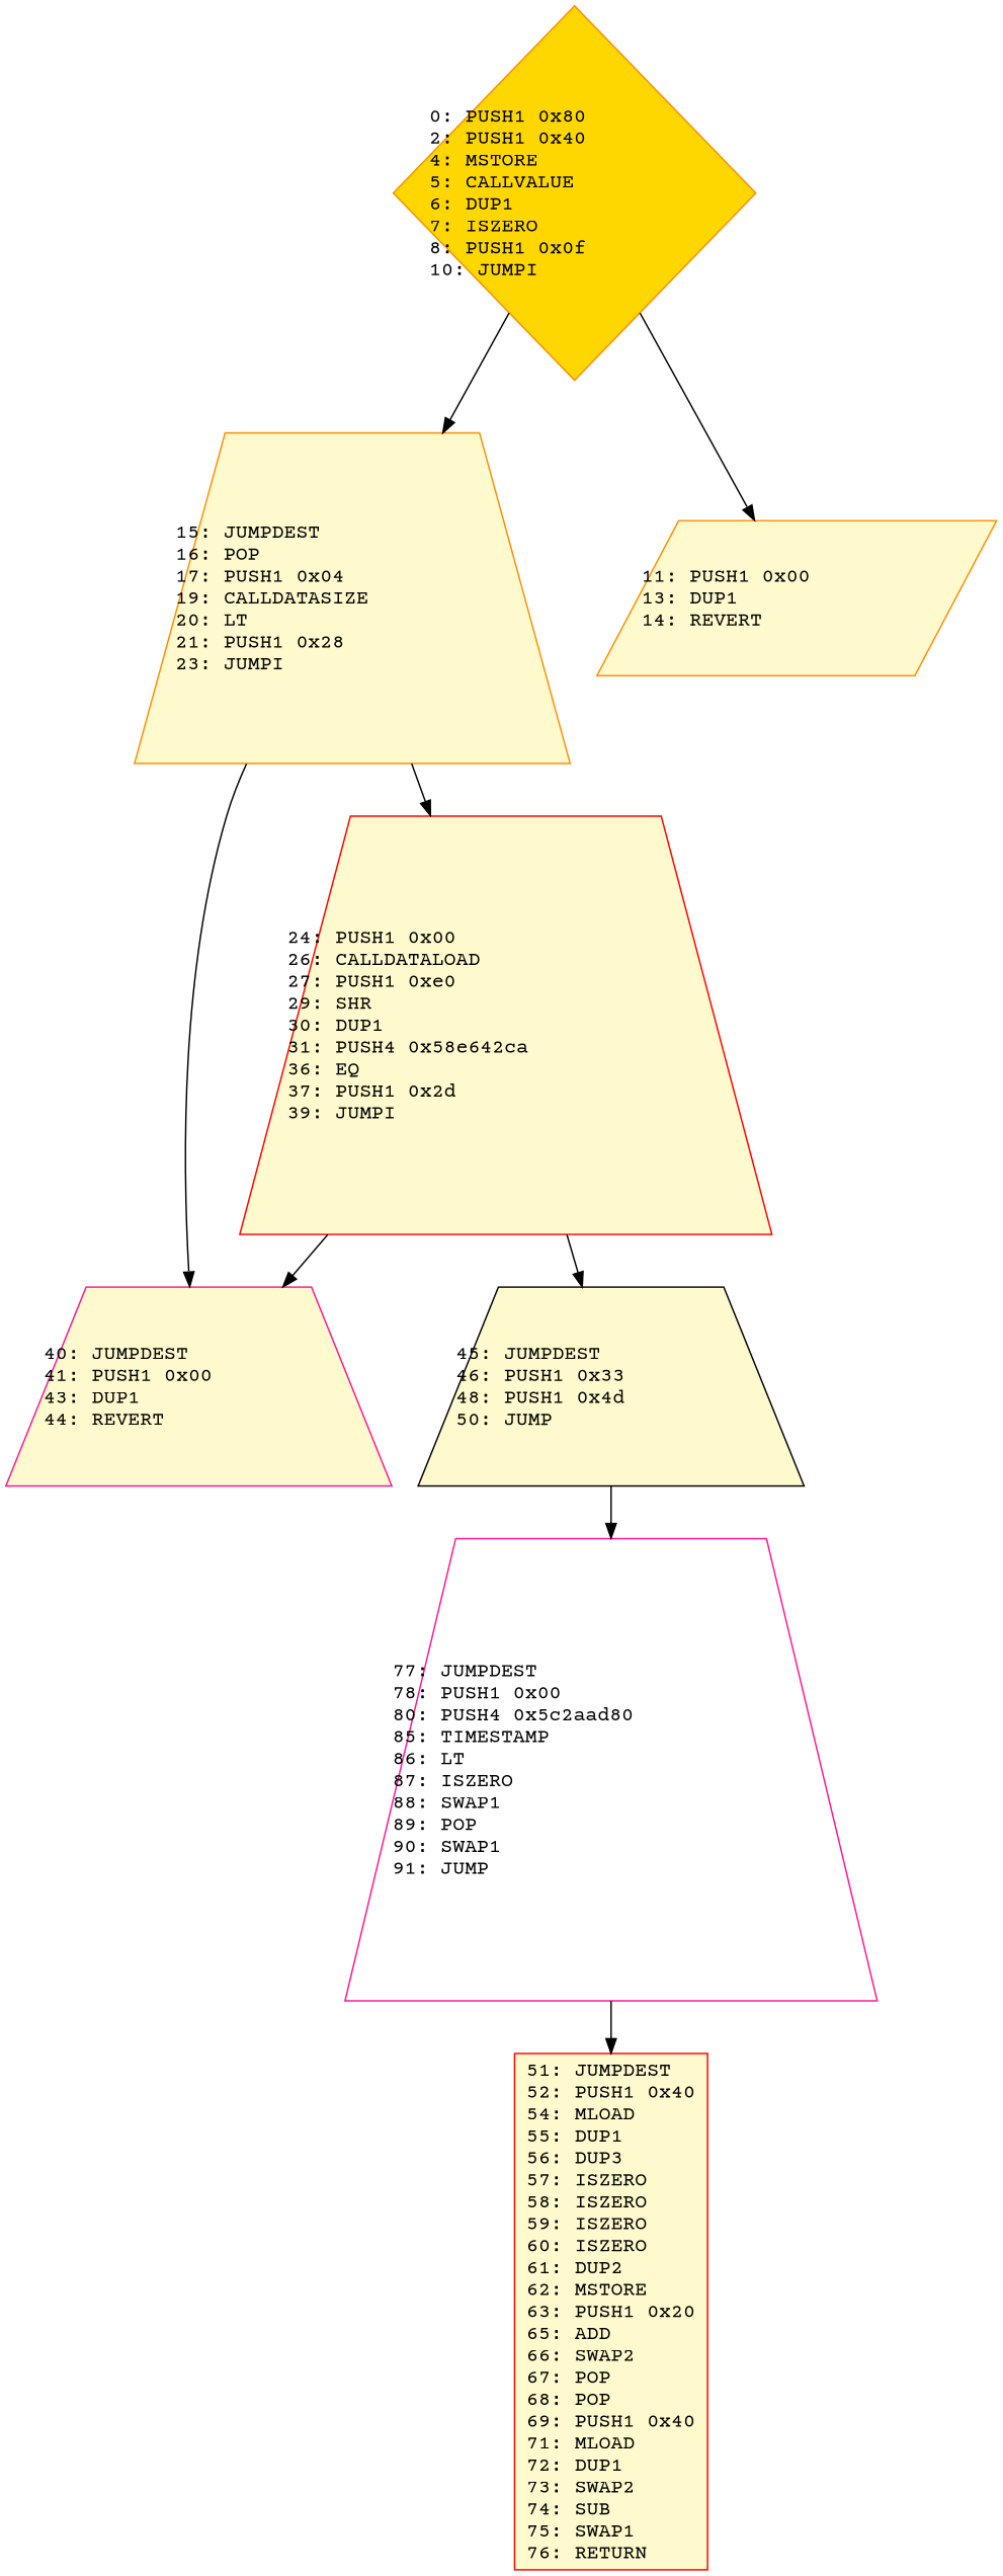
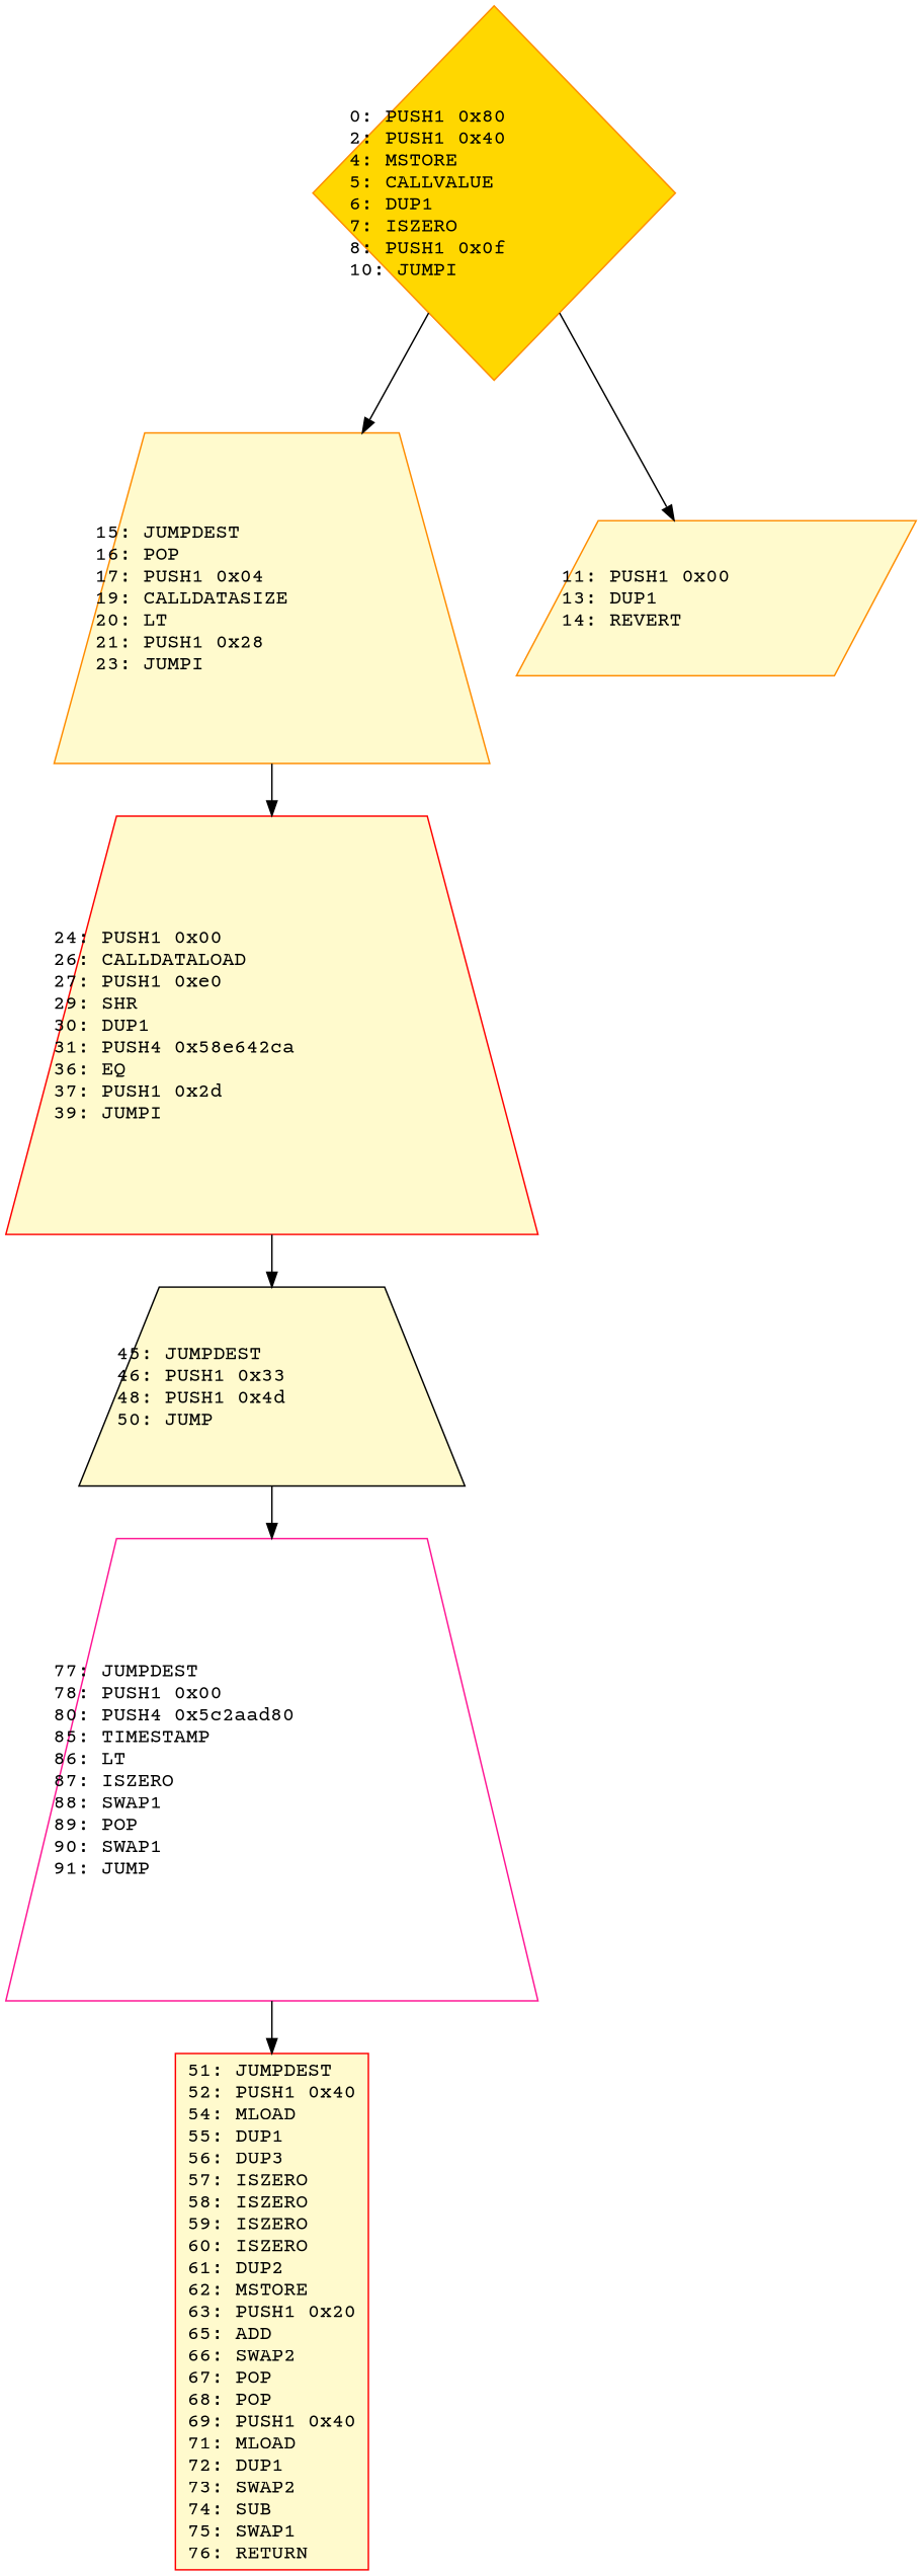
  digraph {
    fontname="Courier Prime"
    rankdir=UD
    node [color=darkorange fillcolor=lemonchiffon fontcolor=black fontname="Courier Prime" shape=trapezium style=filled]
    edge [fontname="Courier Prime"]
    n1 [fillcolor=gold label="0: PUSH1 0x80\l2: PUSH1 0x40\l4: MSTORE\l5: CALLVALUE\l6: DUP1\l7: ISZERO\l8: PUSH1 0x0f\l10: JUMPI\l" shape=diamond]
    n2 [label="15: JUMPDEST\l16: POP\l17: PUSH1 0x04\l19: CALLDATASIZE\l20: LT\l21: PUSH1 0x28\l23: JUMPI\l"]
    n3 [label="11: PUSH1 0x00\l13: DUP1\l14: REVERT\l" shape=parallelogram]
    n4 [color=red label="24: PUSH1 0x00\l26: CALLDATALOAD\l27: PUSH1 0xe0\l29: SHR\l30: DUP1\l31: PUSH4 0x58e642ca\l36: EQ\l37: PUSH1 0x2d\l39: JUMPI\l"]
-   n5 [color=deeppink label="40: JUMPDEST\l41: PUSH1 0x00\l43: DUP1\l44: REVERT\l"]
    n6 [color=black label="45: JUMPDEST\l46: PUSH1 0x33\l48: PUSH1 0x4d\l50: JUMP\l"]
    n7 [color=deeppink fillcolor=white label="77: JUMPDEST\l78: PUSH1 0x00\l80: PUSH4 0x5c2aad80\l85: TIMESTAMP\l86: LT\l87: ISZERO\l88: SWAP1\l89: POP\l90: SWAP1\l91: JUMP\l"]
    n8 [color=red label="51: JUMPDEST\l52: PUSH1 0x40\l54: MLOAD\l55: DUP1\l56: DUP3\l57: ISZERO\l58: ISZERO\l59: ISZERO\l60: ISZERO\l61: DUP2\l62: MSTORE\l63: PUSH1 0x20\l65: ADD\l66: SWAP2\l67: POP\l68: POP\l69: PUSH1 0x40\l71: MLOAD\l72: DUP1\l73: SWAP2\l74: SUB\l75: SWAP1\l76: RETURN\l" shape=box]
    n1 -> n2
    n1 -> n3
    n2 -> n4
-   n2 -> n5
-   n4 -> n5
    n4 -> n6
    n6 -> n7
    n7 -> n8
  }
